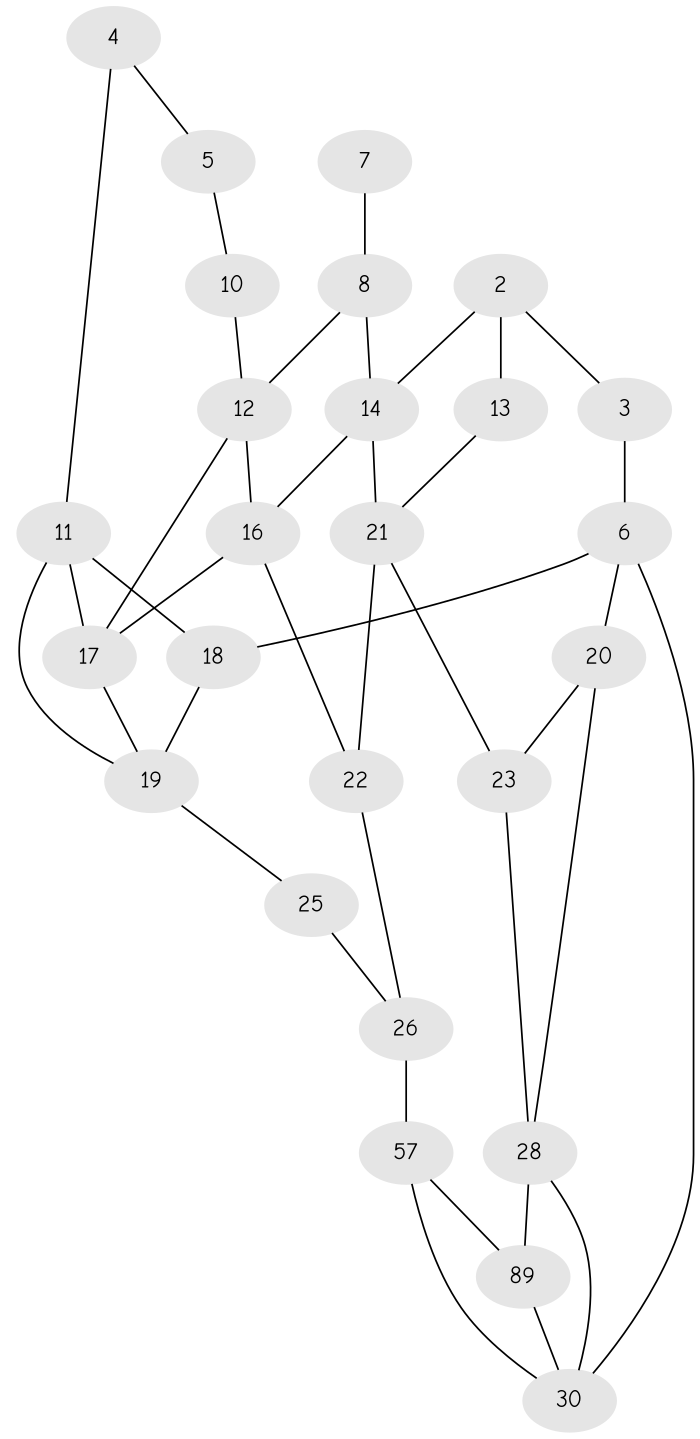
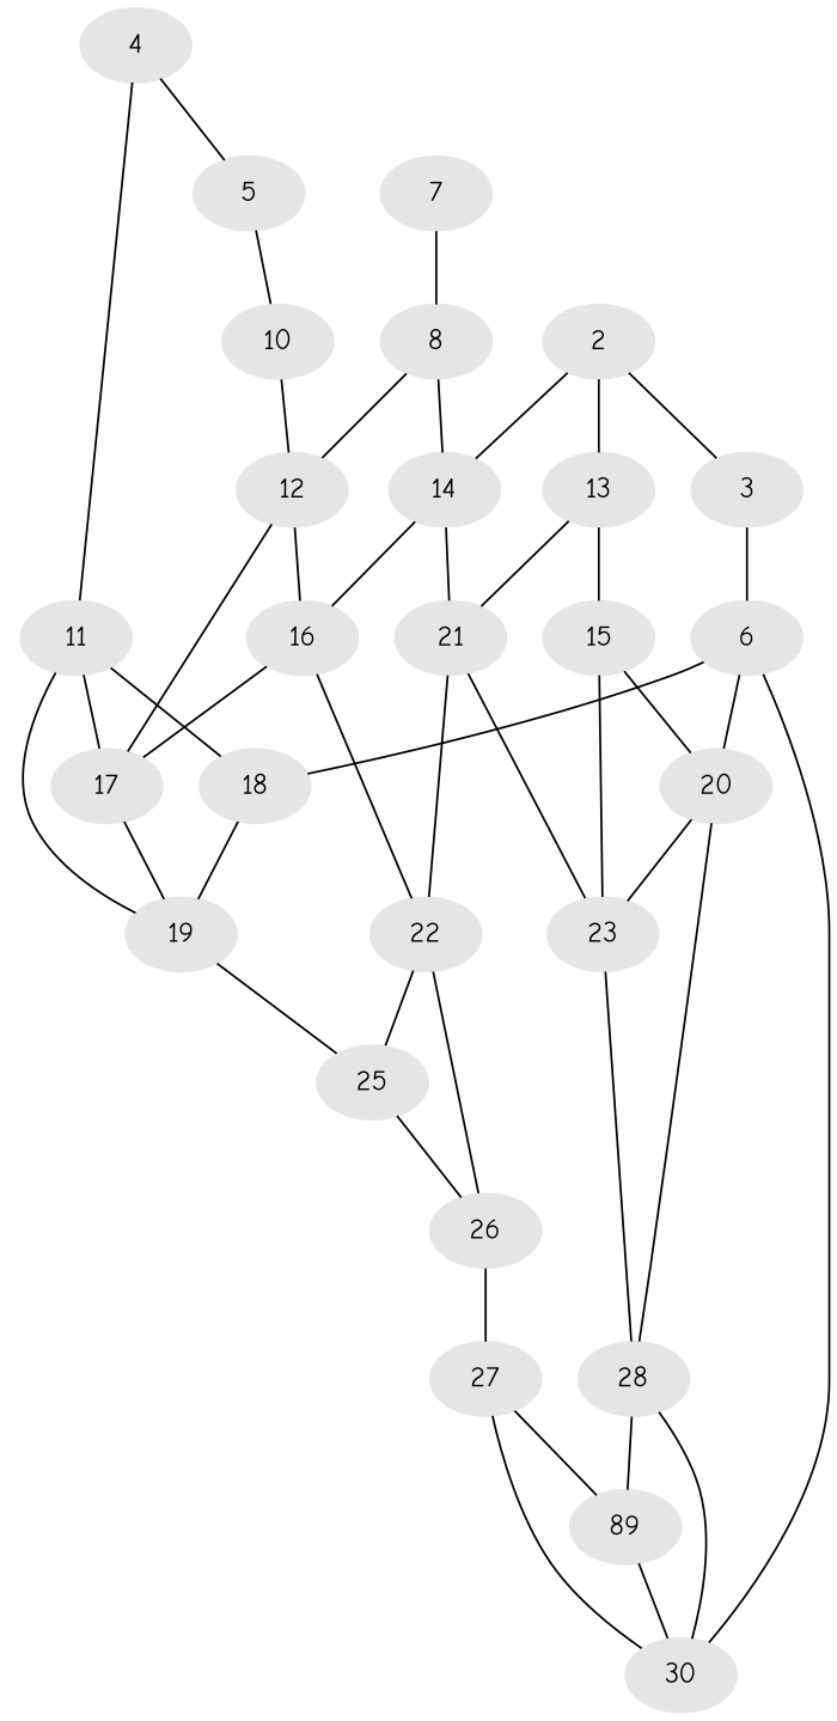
  graph {
    fontname="Comic Neue"
    node [color=gray90 fontname="Comic Neue" style=filled]
    edge [fontname="Comic Neue" weight=1.0]
    4
    5
    11
    10
    8
    14
    12
    2
    3
    13
    6
+   15
    21
    16
    18
    20
    30
    17
    19
    23
    28
    7
    25
    22
    26
    n26 [label=89]
-   27 [label=57]
+   27
    4 -- 5
    4 -- 11
    5 -- 10
    11 -- 18
    11 -- 17
    11 -- 19
    10 -- 12
    8 -- 14
    8 -- 12
    14 -- 21
    14 -- 16
    12 -- 16
    12 -- 17
    2 -- 14
    2 -- 3
    2 -- 13
    3 -- 6 [weight=2.0]
+   13 -- 15 [weight=2.0]
    13 -- 21
    6 -- 18
    6 -- 20 [weight=2.0]
    6 -- 30
+   15 -- 20
+   15 -- 23
    21 -- 23
    21 -- 22
    16 -- 17
    16 -- 22
    18 -- 19
    20 -- 23
    20 -- 28
    17 -- 19
    19 -- 25
    23 -- 28
    28 -- 30
    28 -- n26 [weight=2.0]
    7 -- 8
    25 -- 26
+   22 -- 25
    22 -- 26
    26 -- 27 [weight=2.0]
    n26 -- 30
    27 -- 30
    27 -- n26
  }
